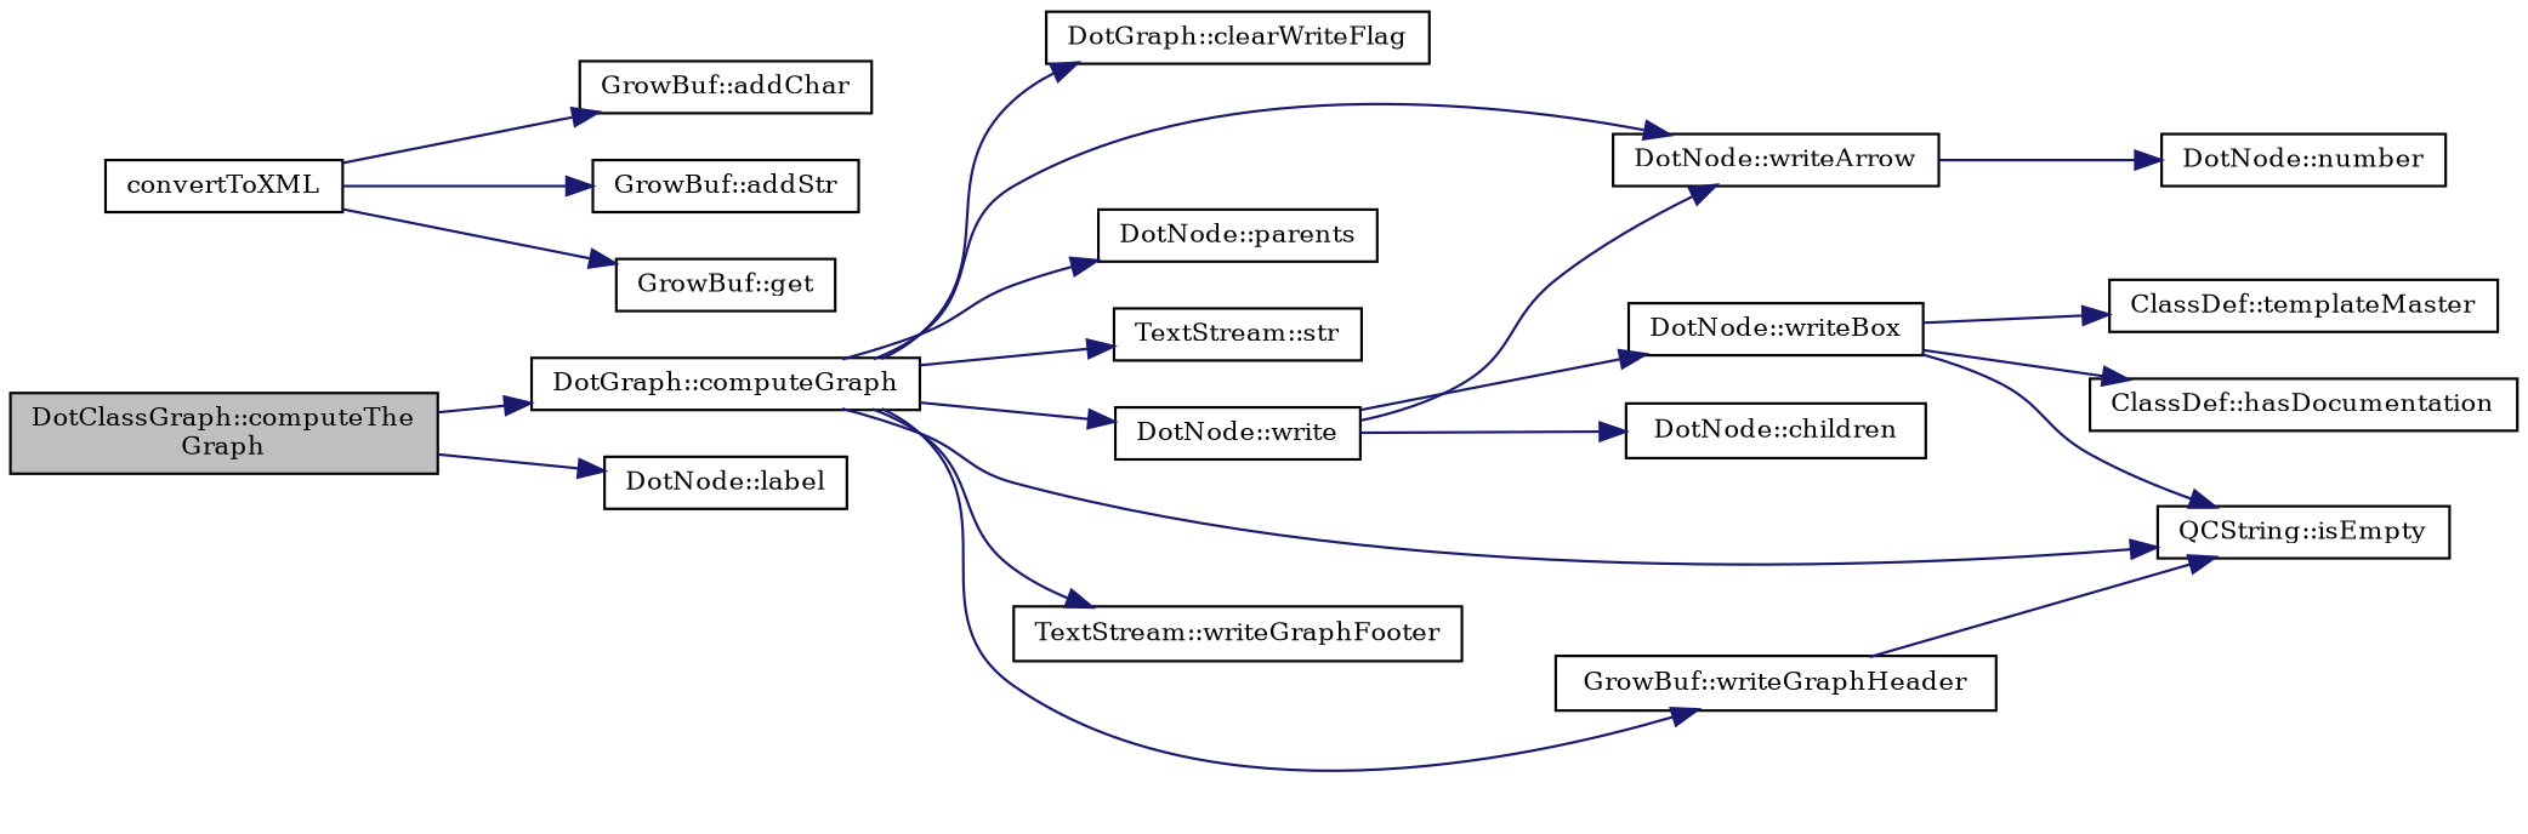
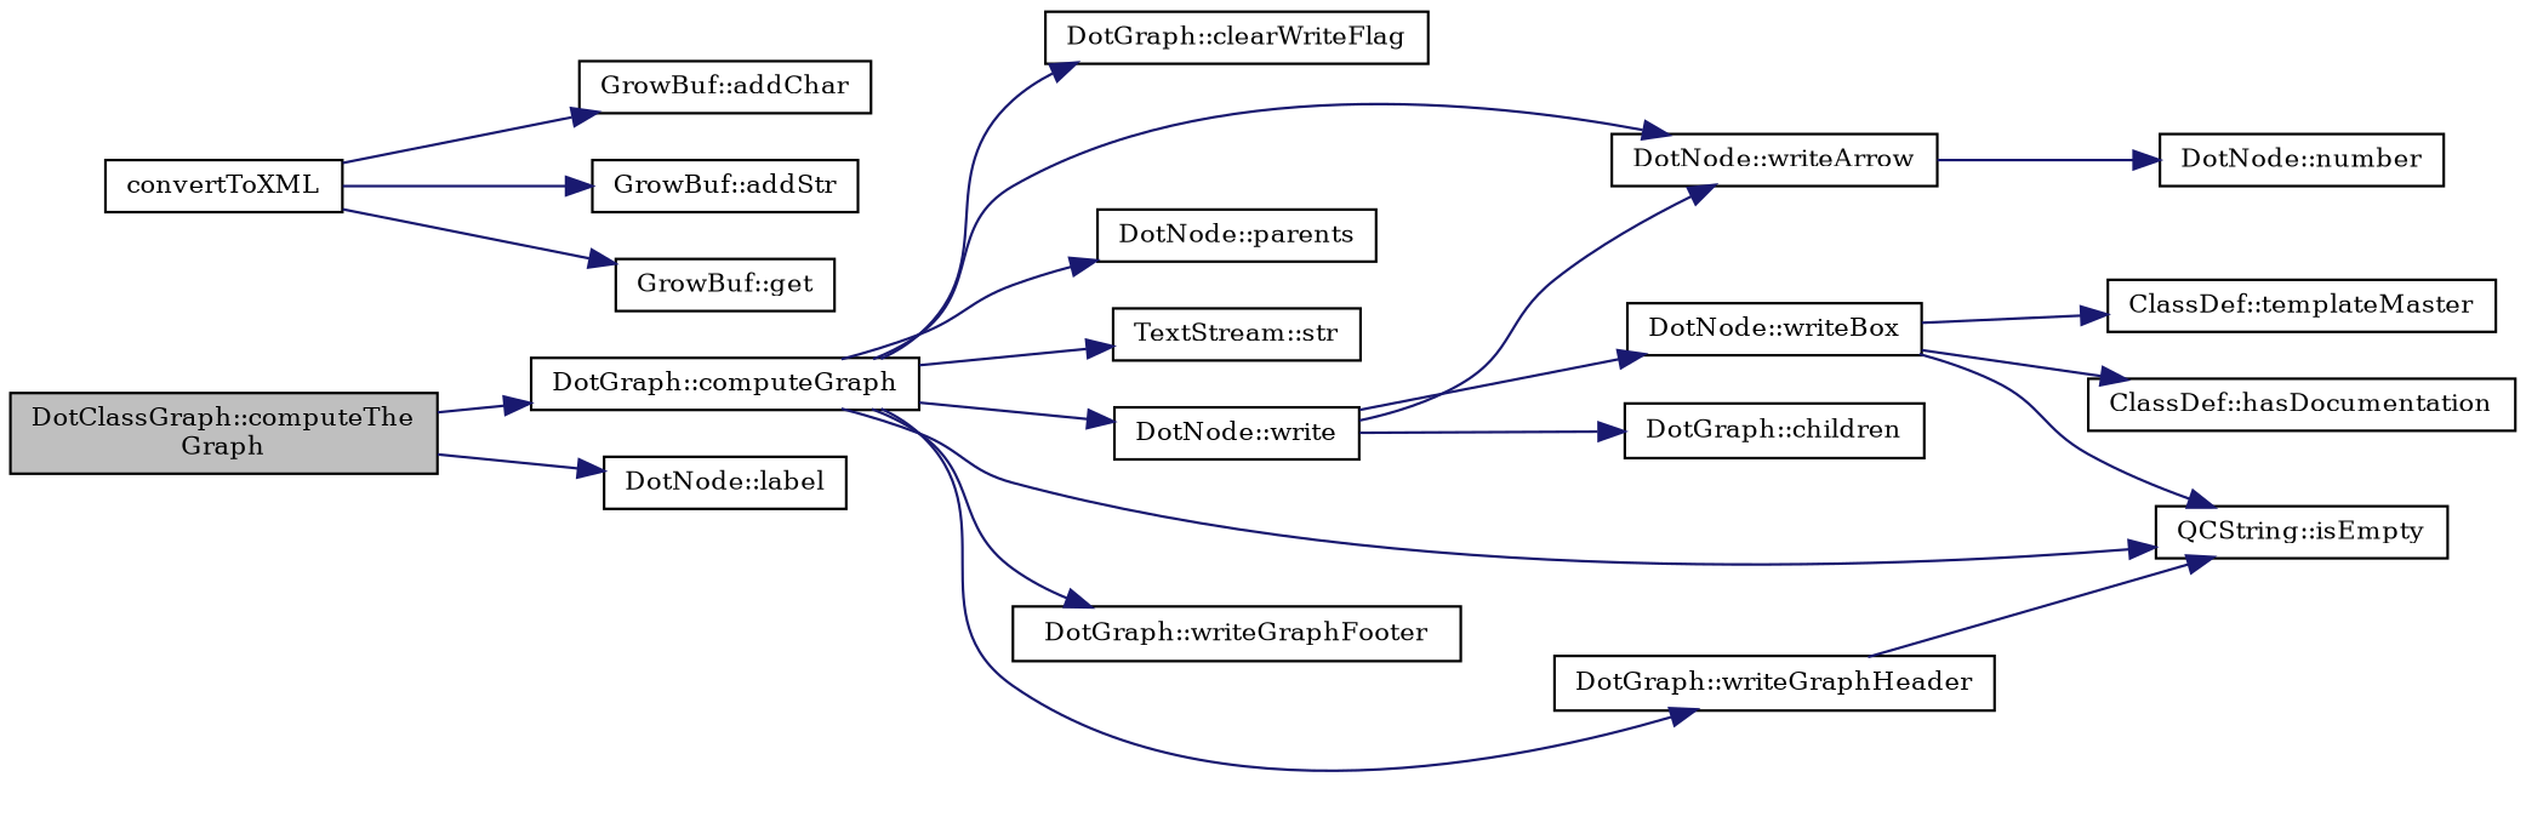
  digraph {
    fontname="DejaVu Serif"
    rankdir=LR
    node [color=black fillcolor=white fontname="DejaVu Serif" fontsize=10 shape=record style=filled]
    edge [color=midnightblue fontname="DejaVu Serif" fontsize=10 labelfontname=Helvetica labelfontsize=10 style=solid]
    n1 [fillcolor=grey75 fontcolor=black height=0.2 label="DotClassGraph::computeThe\lGraph" width=0.4]
    n2 [height=0.2 label="DotGraph::computeGraph" width=0.4]
    n3 [height=0.2 label="DotNode::label" width=0.4]
    n4 [height=0.2 label="DotGraph::clearWriteFlag" width=0.4]
    n5 [height=0.2 label="QCString::isEmpty" width=0.4]
    n6 [height=0.2 label="DotNode::parents" width=0.4]
    n7 [height=0.2 label="TextStream::str" width=0.4]
    n8 [height=0.2 label="DotNode::write" width=0.4]
    n9 [height=0.2 label="DotNode::writeArrow" width=0.4]
-   n10 [height=0.2 label="TextStream::writeGraphFooter" width=0.4]
-   n11 [height=0.2 label="GrowBuf::writeGraphHeader" width=0.4]
-   n12 [height=0.2 label="DotNode::children" width=0.4]
+   n10 [height=0.2 label="DotGraph::writeGraphFooter" width=0.4]
+   n11 [height=0.2 label="DotGraph::writeGraphHeader" width=0.4]
+   n12 [height=0.2 label="DotGraph::children" width=0.4]
    n13 [height=0.2 label="DotNode::writeBox" width=0.4]
    n14 [height=0.2 label="DotNode::number" width=0.4]
    n15 [height=0.2 label="ClassDef::hasDocumentation" width=0.4]
    n16 [height=0.2 label="ClassDef::templateMaster" width=0.4]
    n17 [height=0.2 label=convertToXML width=0.4]
    n18 [height=0.2 label="GrowBuf::addChar" width=0.4]
    n19 [height=0.2 label="GrowBuf::addStr" width=0.4]
    n20 [height=0.2 label="GrowBuf::get" width=0.4]
    n1 -> n2
    n1 -> n3
    n2 -> n4
    n2 -> n5
    n2 -> n6
    n2 -> n7
    n2 -> n8
    n2 -> n9
    n2 -> n10
    n2 -> n11
    n8 -> n9
    n8 -> n12
    n8 -> n13
    n9 -> n14
    n11 -> n5
    n13 -> n5
    n13 -> n15
    n13 -> n16
    n17 -> n18
    n17 -> n19
    n17 -> n20
  }
